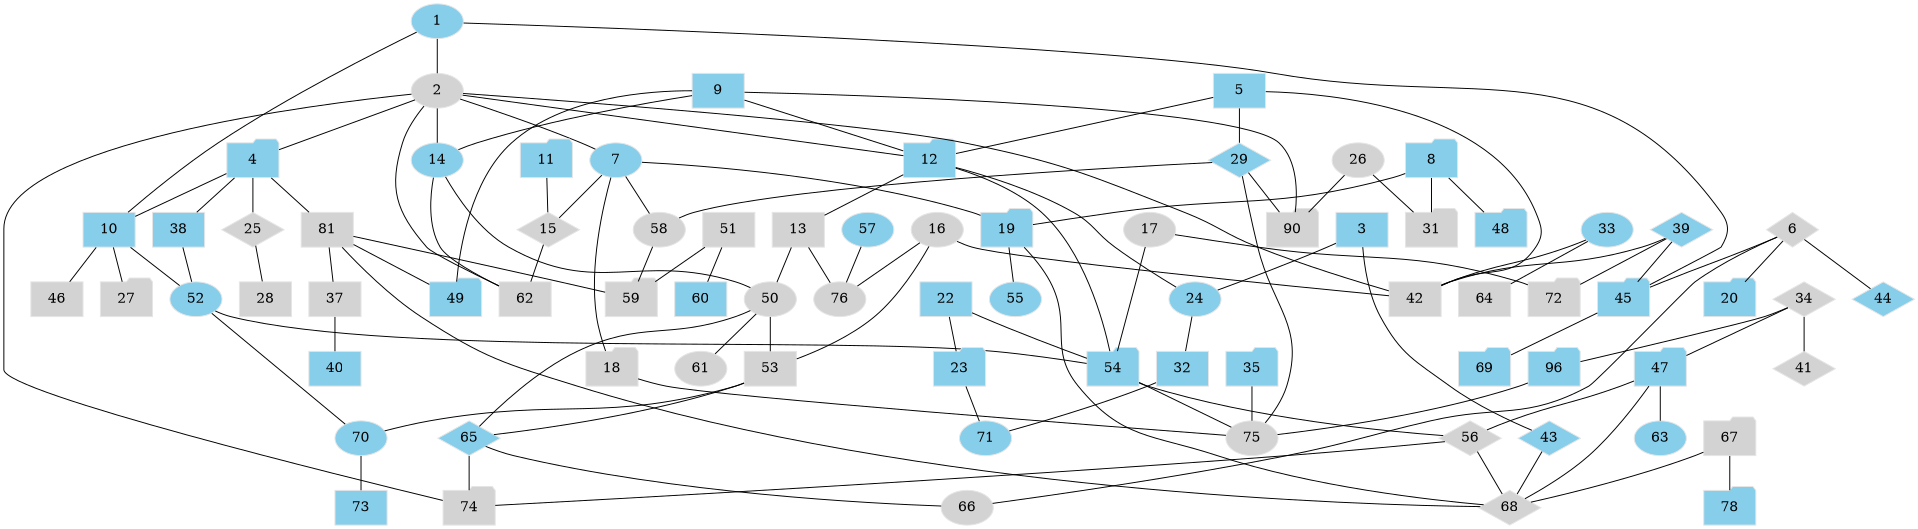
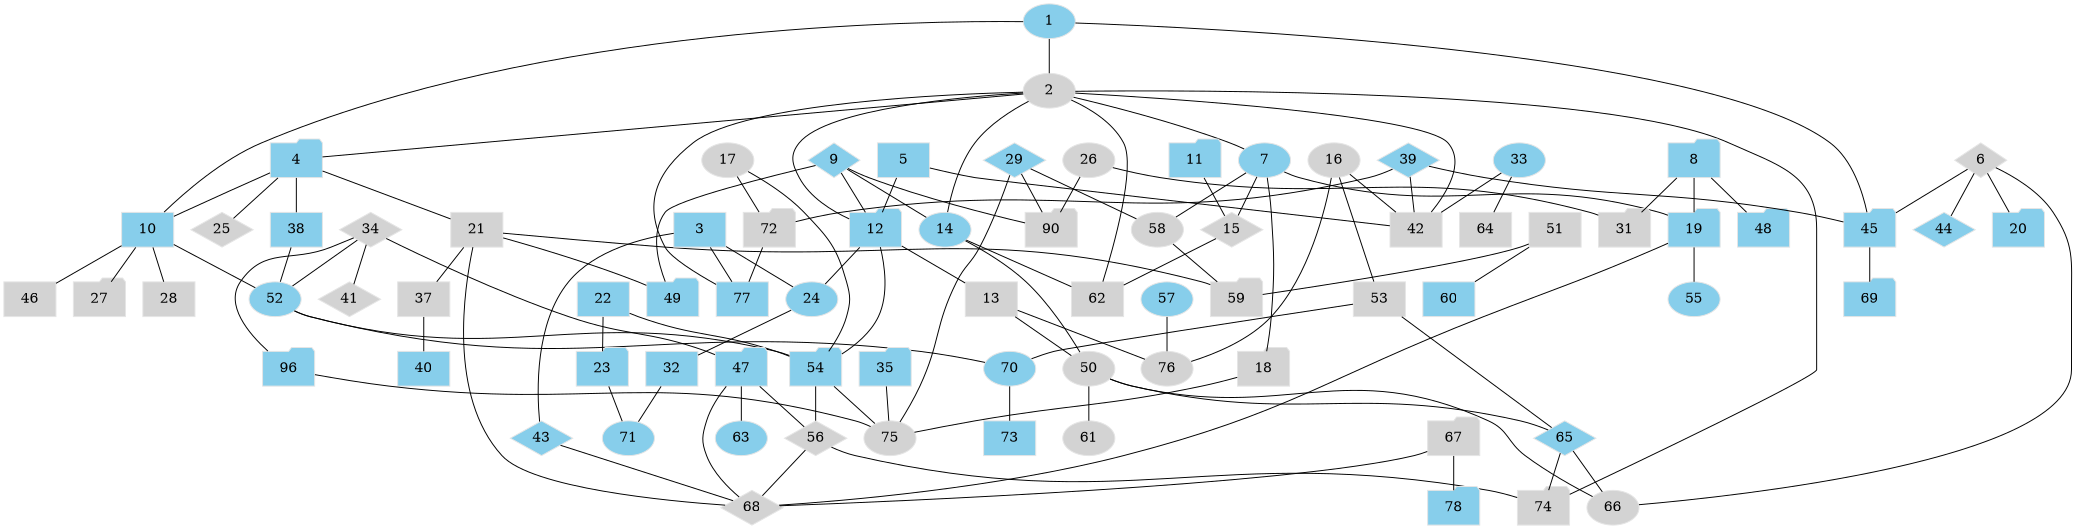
  graph {
    node [color=gray90 fillcolor=skyblue shape=folder style=filled]
    edge [weight=1.0]
    1 [shape=ellipse]
    2 [fillcolor=lightgrey shape=ellipse]
    10 [shape=box]
    45
    4
    7 [shape=ellipse]
    12
    14 [shape=ellipse]
    42 [fillcolor=lightgrey shape=box]
    62 [fillcolor=lightgrey shape=box]
    74 [fillcolor=lightgrey]
+   77 [shape=box]
    27 [fillcolor=lightgrey]
    46 [fillcolor=lightgrey shape=box]
    52 [shape=ellipse]
    69
-   21 [fillcolor=lightgrey shape=box label=81]
+   21 [fillcolor=lightgrey shape=box]
    25 [fillcolor=lightgrey shape=diamond]
    38 [shape=box]
    15 [fillcolor=lightgrey shape=diamond]
    18 [fillcolor=lightgrey]
    19
    58 [fillcolor=lightgrey shape=ellipse]
    24 [shape=ellipse]
    13 [fillcolor=lightgrey shape=box]
    54
    50 [fillcolor=lightgrey shape=ellipse]
    3 [shape=box]
    43 [shape=diamond]
    32 [shape=box]
    68 [fillcolor=lightgrey shape=diamond]
    49
    37 [fillcolor=lightgrey shape=box]
    59 [fillcolor=lightgrey]
    28 [fillcolor=lightgrey shape=box]
    5 [shape=box]
    29 [shape=diamond]
    n38 [fillcolor=lightgrey label=90]
    75 [fillcolor=lightgrey shape=ellipse]
    6 [fillcolor=lightgrey shape=diamond]
    20
    44 [shape=diamond]
    66 [fillcolor=lightgrey shape=ellipse]
    55 [shape=ellipse]
    8
    31 [fillcolor=lightgrey]
    48
-   9 [shape=box]
+   9 [shape=diamond]
    70 [shape=ellipse]
    11
    76 [fillcolor=lightgrey shape=ellipse]
    56 [fillcolor=lightgrey shape=diamond]
    61 [fillcolor=lightgrey shape=ellipse]
    65 [shape=diamond]
    16 [fillcolor=lightgrey shape=ellipse]
    53 [fillcolor=lightgrey shape=box]
    17 [fillcolor=lightgrey shape=ellipse]
    72 [fillcolor=lightgrey]
    40 [shape=box]
    22 [shape=box]
    23
    71 [shape=ellipse]
    26 [fillcolor=lightgrey shape=ellipse]
    33 [shape=ellipse]
    64 [fillcolor=lightgrey shape=box]
    34 [fillcolor=lightgrey shape=diamond]
    n67 [label=96]
    41 [fillcolor=lightgrey shape=diamond]
    47
    63 [shape=ellipse]
    35
    39 [shape=diamond]
    51 [fillcolor=lightgrey shape=box]
    60 [shape=box]
    73 [shape=box]
    57 [shape=ellipse]
    67 [fillcolor=lightgrey]
    78
    1 -- 2 [weight=2.0]
    1 -- 10
    1 -- 45
    2 -- 4
    2 -- 7
    2 -- 12
    2 -- 14
    2 -- 42
    2 -- 62
    2 -- 74
+   2 -- 77
    10 -- 27
    10 -- 46
    10 -- 52
    45 -- 69
    4 -- 10
    4 -- 21
    4 -- 25
    4 -- 38
    7 -- 15
    7 -- 18
    7 -- 19
    7 -- 58
    12 -- 24
    12 -- 13
    12 -- 54
    14 -- 62
    14 -- 50
    52 -- 54
    52 -- 70
    21 -- 68
    21 -- 49
    21 -- 37
    21 -- 59
-   25 -- 28
+   10 -- 28
    38 -- 52
    15 -- 62
    18 -- 75
    19 -- 68
    19 -- 55
    58 -- 59
    24 -- 32
    13 -- 50
    13 -- 76
    54 -- 75
    54 -- 56
-   50 -- 53
+   50 -- 66
    50 -- 61
    50 -- 65
+   3 -- 77
    3 -- 24
    3 -- 43
    43 -- 68
    32 -- 71
    37 -- 40
    5 -- 12
    5 -- 42
-   5 -- 29
    29 -- 58
    29 -- n38
    29 -- 75
    6 -- 45
    6 -- 20
    6 -- 44
    6 -- 66
    8 -- 19
    8 -- 31
    8 -- 48
    9 -- 12
    9 -- 14
    9 -- 49
    9 -- n38
    70 -- 73
    11 -- 15
    56 -- 74
    56 -- 68
    65 -- 74
    65 -- 66
    16 -- 42
    16 -- 76
    16 -- 53
    53 -- 70
    53 -- 65
    17 -- 54
    17 -- 72
+   72 -- 77
    22 -- 54
    22 -- 23
    23 -- 71
    26 -- n38
    26 -- 31
    33 -- 42
    33 -- 64
+   34 -- 52
    34 -- n67
    34 -- 41
    34 -- 47
    n67 -- 75
    47 -- 68
    47 -- 56
    47 -- 63
    35 -- 75
    39 -- 45
    39 -- 42
    39 -- 72
    51 -- 59
    51 -- 60
    57 -- 76
    67 -- 68
    67 -- 78
  }
